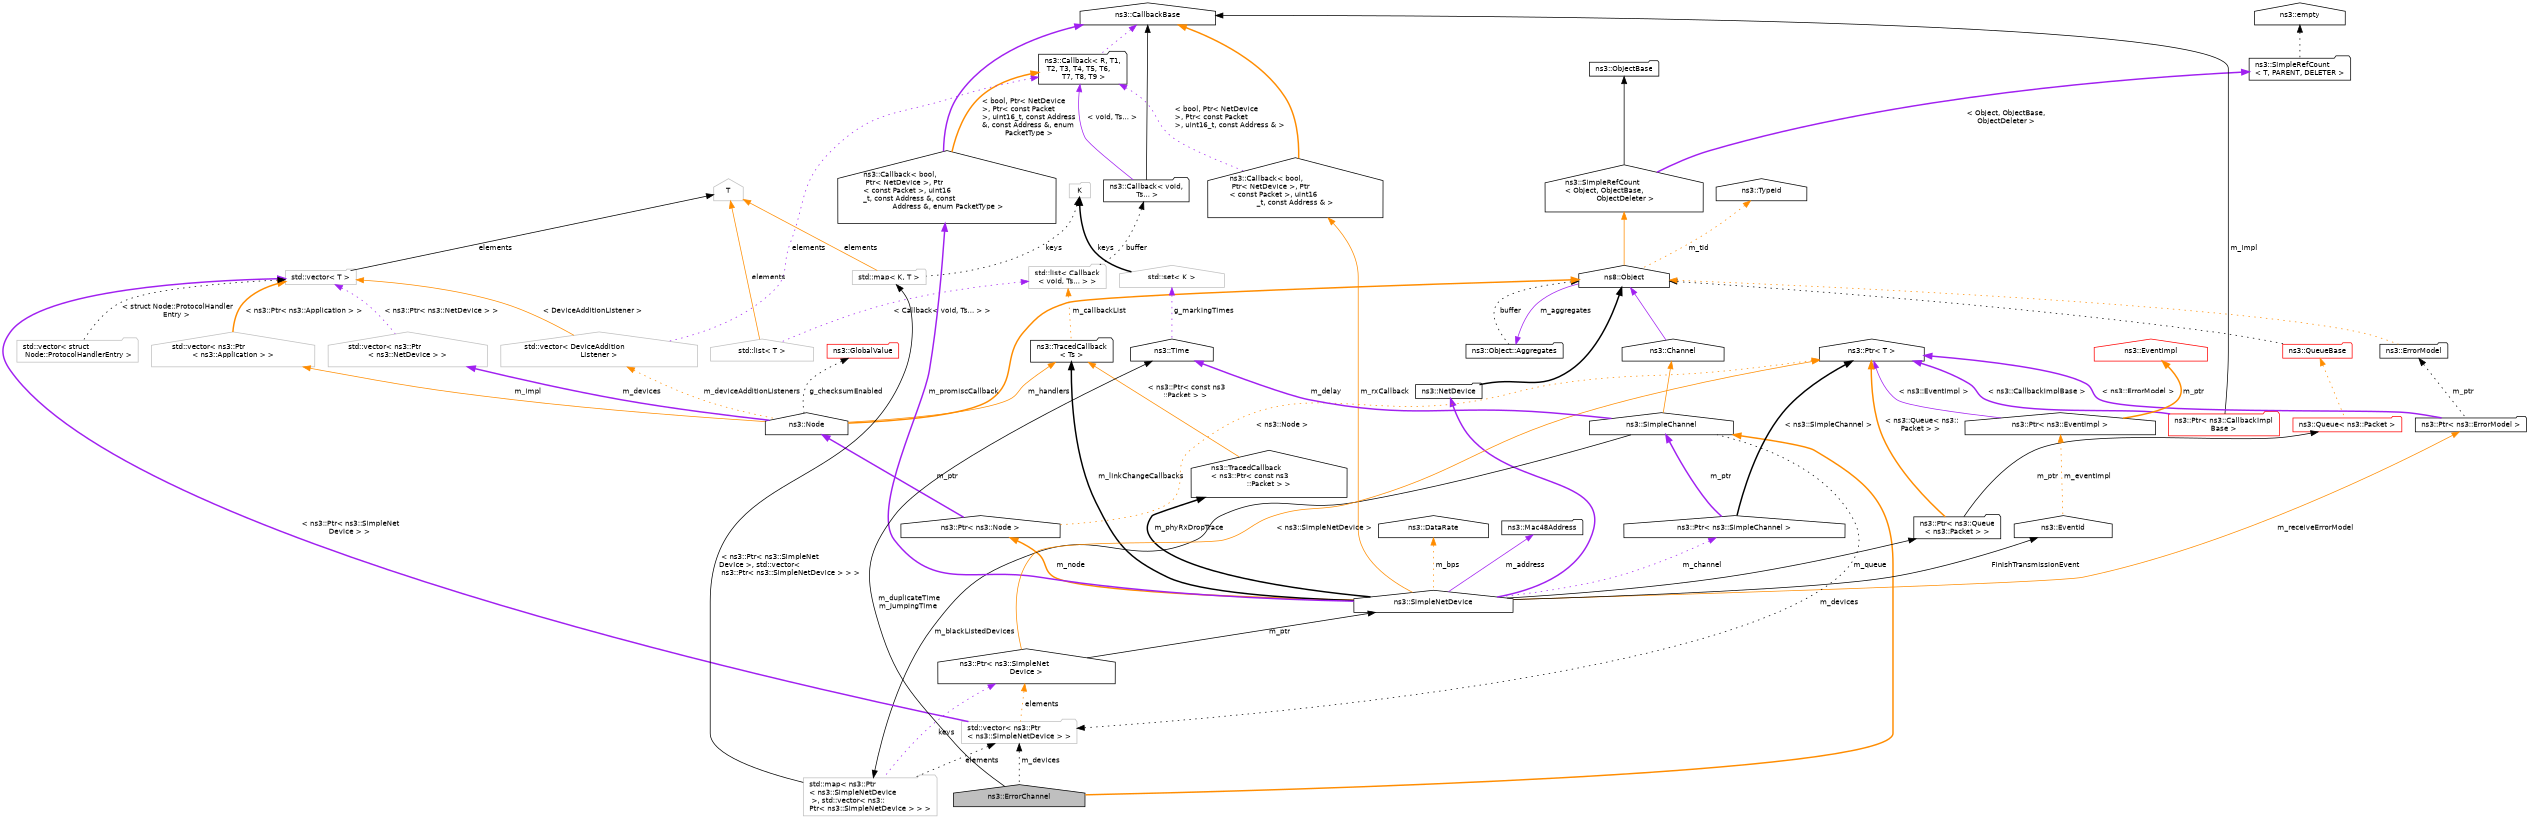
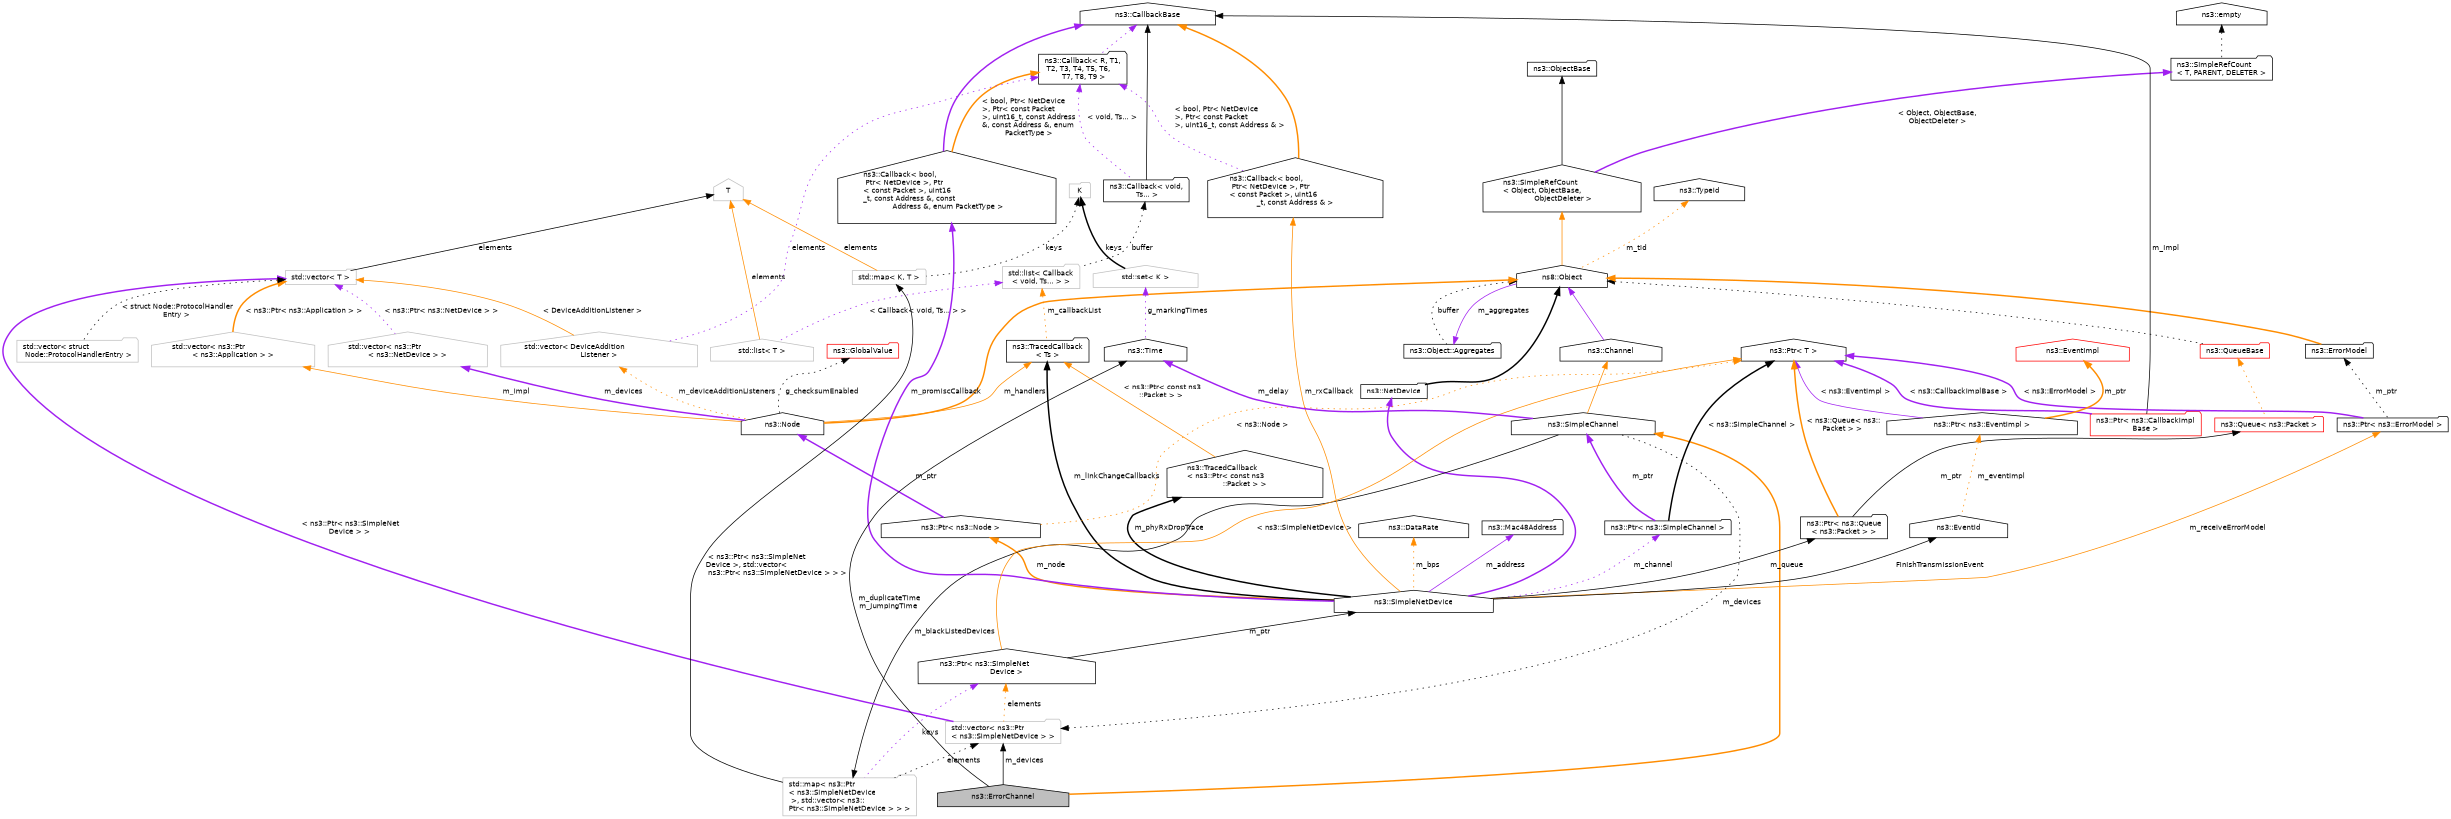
  digraph {
    rankdir=TB
    node [color=black fillcolor=white fontname=Helvetica fontsize=10 shape=house style=filled]
    edge [color=darkorange dir=back fontname=Helvetica fontsize=10 labelfontname=Helvetica labelfontsize=10 style=dotted]
    n1 [fillcolor=grey75 fontcolor=black height=0.2 label="ns3::ErrorChannel" width=0.4]
    n2 [height=0.2 label="ns3::SimpleChannel" width=0.4]
-   n3 [height=0.2 label="ns3::Ptr\< ns3::SimpleChannel \>" width=0.4]
+   n3 [height=0.2 label="ns3::Ptr\< ns3::SimpleChannel \>" shape=folder width=0.4]
    n4 [height=0.2 label="ns3::SimpleNetDevice" width=0.4]
    n5 [height=0.2 label="ns3::Channel" width=0.4]
    n6 [height=0.2 label="ns8::Object" width=0.4]
    n7 [height=0.2 label="ns3::Object::Aggregates" shape=folder width=0.4]
    n8 [height=0.2 label="ns3::NetDevice" shape=folder width=0.4]
    n9 [height=0.2 label="ns3::Node" width=0.4]
    n10 [color=red height=0.2 label="ns3::QueueBase" shape=folder width=0.4]
    n11 [height=0.2 label="ns3::ErrorModel" shape=folder width=0.4]
    n12 [height=0.2 label="ns3::Ptr\< ns3::Node \>" width=0.4]
    n13 [color=red height=0.2 label="ns3::Queue\< ns3::Packet \>" shape=folder width=0.4]
    n14 [height=0.2 label="ns3::Ptr\< ns3::ErrorModel \>" shape=folder width=0.4]
    n15 [height=0.2 label="ns3::SimpleRefCount\l\< Object, ObjectBase,\l ObjectDeleter \>" width=0.4]
    n16 [height=0.2 label="ns3::ObjectBase" shape=folder width=0.4]
    n17 [height=0.2 label="ns3::SimpleRefCount\l\< T, PARENT, DELETER \>" shape=folder width=0.4]
    n18 [height=0.2 label="ns3::empty" width=0.4]
    n19 [height=0.2 label="ns3::TypeId" width=0.4]
    n20 [color=grey75 height=0.2 label="std::vector\< ns3::Ptr\l\< ns3::SimpleNetDevice \> \>" shape=folder width=0.4]
    n21 [color=grey75 height=0.2 label="std::map\< ns3::Ptr\l\< ns3::SimpleNetDevice\l \>, std::vector\< ns3::\lPtr\< ns3::SimpleNetDevice \> \> \>" shape=folder width=0.4]
    n22 [height=0.2 label="ns3::Ptr\< ns3::SimpleNet\lDevice \>" width=0.4]
    n23 [height=0.2 label="ns3::DataRate" width=0.4]
    n24 [height=0.2 label="ns3::TracedCallback\l\< ns3::Ptr\< const ns3\l::Packet \> \>" width=0.4]
    n25 [height=0.2 label="ns3::TracedCallback\l\< Ts \>" shape=folder width=0.4]
    n26 [color=grey75 height=0.2 label="std::list\< Callback\l\< void, Ts... \> \>" shape=folder width=0.4]
    n27 [color=grey75 height=0.2 label="std::list\< T \>" width=0.4]
    n28 [height=0.2 label="ns3::Callback\< void,\l Ts... \>" shape=folder width=0.4]
    n29 [height=0.2 label="ns3::CallbackBase" width=0.4]
    n30 [height=0.2 label="ns3::Callback\< R, T1,\l T2, T3, T4, T5, T6,\l T7, T8, T9 \>" shape=folder width=0.4]
    n31 [height=0.2 label="ns3::Callback\< bool,\l Ptr\< NetDevice \>, Ptr\l\< const Packet \>, uint16\l_t, const Address &, const\l Address &, enum PacketType \>" width=0.4]
    n32 [height=0.2 label="ns3::Callback\< bool,\l Ptr\< NetDevice \>, Ptr\l\< const Packet \>, uint16\l_t, const Address & \>" width=0.4]
    n33 [color=red height=0.2 label="ns3::Ptr\< ns3::CallbackImpl\lBase \>" shape=folder width=0.4]
    n34 [color=grey75 height=0.2 label="std::vector\< DeviceAddition\lListener \>" width=0.4]
    n35 [height=0.2 label="ns3::Ptr\< T \>" width=0.4]
    n36 [height=0.2 label="ns3::Ptr\< ns3::EventImpl \>" width=0.4]
    n37 [height=0.2 label="ns3::Ptr\< ns3::Queue\l\< ns3::Packet \> \>" shape=folder width=0.4]
    n38 [height=0.2 label="ns3::EventId" width=0.4]
    n39 [color=grey75 height=0.2 label=T width=0.4]
    n40 [color=grey75 height=0.2 label="std::vector\< T \>" shape=folder width=0.4]
    n41 [color=grey75 height=0.2 label="std::map\< K, T \>" shape=folder width=0.4]
    n42 [color=grey75 height=0.2 label="std::vector\< ns3::Ptr\l\< ns3::Application \> \>" width=0.4]
    n43 [color=grey75 height=0.2 label="std::vector\< ns3::Ptr\l\< ns3::NetDevice \> \>" width=0.4]
    n44 [color=grey75 height=0.2 label="std::vector\< struct\l Node::ProtocolHandlerEntry \>" shape=folder width=0.4]
    n45 [height=0.2 label="ns3::Mac48Address" shape=folder width=0.4]
    n46 [color=red height=0.2 label="ns3::EventImpl" width=0.4]
    n47 [color=red height=0.2 label="ns3::GlobalValue" shape=folder width=0.4]
    n48 [color=grey75 height=0.2 label=K shape=folder width=0.4]
    n49 [color=grey75 height=0.2 label="std::set\< K \>" width=0.4]
    n50 [height=0.2 label="ns3::Time" width=0.4]
    n2 -> n1 [style=bold]
    n2 -> n3 [color=purple label=" m_ptr" style=bold]
    n3 -> n4 [color=purple label=" m_channel"]
    n4 -> n22 [color=black label=" m_ptr" style=solid]
    n5 -> n2 [style=solid]
    n6 -> n5 [color=purple style=solid]
    n6 -> n7 [color=black label=" buffer"]
    n6 -> n8 [color=black style=bold]
    n6 -> n9 [style=bold]
    n6 -> n10 [color=black]
-   n6 -> n11
+   n6 -> n11 [style=bold]
    n7 -> n6 [color=purple label=" m_aggregates" style=solid]
    n8 -> n4 [color=purple style=bold]
    n9 -> n12 [color=purple label=" m_ptr" style=bold]
    n10 -> n13
    n11 -> n14 [color=black label=" m_ptr"]
    n12 -> n4 [label=" m_node" style=bold]
    n13 -> n37 [color=black label=" m_ptr" style=solid]
    n14 -> n4 [label=" m_receiveErrorModel" style=solid]
    n15 -> n6 [style=solid]
    n16 -> n15 [color=black style=solid]
    n17 -> n15 [color=purple label=" \< Object, ObjectBase,\l ObjectDeleter \>" style=bold]
    n18 -> n17 [color=black]
    n19 -> n6 [label=" m_tid"]
-   n20 -> n1 [color=black label=" m_devices"]
+   n20 -> n1 [color=black label=" m_devices" style=solid]
    n20 -> n2 [color=black label=" m_devices"]
    n20 -> n21 [color=black label=" elements"]
    n21 -> n2 [color=black label=" m_blackListedDevices" style=solid]
    n22 -> n20 [label=" elements"]
    n22 -> n21 [color=purple label=" keys"]
    n23 -> n4 [label=" m_bps"]
    n24 -> n4 [color=black label=" m_phyRxDropTrace" style=bold]
    n25 -> n4 [color=black label=" m_linkChangeCallbacks" style=bold]
    n25 -> n9 [label=" m_handlers" style=solid]
    n25 -> n24 [label=" \< ns3::Ptr\< const ns3\l::Packet \> \>" style=solid]
    n26 -> n25 [label=" m_callbackList"]
    n26 -> n27 [color=purple label=" \< Callback\< void, Ts... \> \>"]
    n28 -> n26 [color=black label=" buffer"]
    n29 -> n28 [color=black style=solid]
    n29 -> n30 [color=purple]
    n29 -> n31 [color=purple style=bold]
    n29 -> n32 [style=bold]
    n29 -> n33 [color=black label=" m_impl" style=solid]
-   n30 -> n28 [color=purple label=" \< void, Ts... \>" style=solid]
+   n30 -> n28 [color=purple label=" \< void, Ts... \>"]
    n30 -> n31 [label=" \< bool, Ptr\< NetDevice\l \>, Ptr\< const Packet\l \>, uint16_t, const Address\l &, const Address &, enum\l PacketType \>" style=bold]
    n30 -> n32 [color=purple label=" \< bool, Ptr\< NetDevice\l \>, Ptr\< const Packet\l \>, uint16_t, const Address & \>"]
    n30 -> n34 [color=purple label=" elements"]
    n31 -> n4 [color=purple label=" m_promiscCallback" style=bold]
    n32 -> n4 [label=" m_rxCallback" style=solid]
    n34 -> n9 [label=" m_deviceAdditionListeners"]
    n35 -> n3 [color=black label=" \< ns3::SimpleChannel \>" style=bold]
    n35 -> n12 [label=" \< ns3::Node \>"]
    n35 -> n14 [color=purple label=" \< ns3::ErrorModel \>" style=bold]
    n35 -> n22 [label=" \< ns3::SimpleNetDevice \>" style=solid]
    n35 -> n33 [color=purple label=" \< ns3::CallbackImplBase \>" style=bold]
    n35 -> n36 [color=purple label=" \< ns3::EventImpl \>" style=solid]
    n35 -> n37 [label=" \< ns3::Queue\< ns3::\lPacket \> \>" style=bold]
    n36 -> n38 [label=" m_eventImpl"]
    n37 -> n4 [color=black label=" m_queue" style=solid]
    n38 -> n4 [color=black label=" FinishTransmissionEvent" style=solid]
    n39 -> n27 [label=" elements" style=solid]
    n39 -> n40 [color=black label=" elements" style=solid]
    n39 -> n41 [label=" elements" style=solid]
    n40 -> n20 [color=purple label=" \< ns3::Ptr\< ns3::SimpleNet\lDevice \> \>" style=bold]
    n40 -> n34 [label=" \< DeviceAdditionListener \>" style=solid]
    n40 -> n42 [label=" \< ns3::Ptr\< ns3::Application \> \>" style=bold]
    n40 -> n43 [color=purple label=" \< ns3::Ptr\< ns3::NetDevice \> \>"]
    n40 -> n44 [color=black label=" \< struct Node::ProtocolHandler\lEntry \>"]
    n41 -> n21 [color=black label=" \< ns3::Ptr\< ns3::SimpleNet\lDevice \>, std::vector\<\l ns3::Ptr\< ns3::SimpleNetDevice \> \> \>" style=solid]
    n42 -> n9 [label=" m_impl" style=solid]
    n43 -> n9 [color=purple label=" m_devices" style=bold]
    n45 -> n4 [color=purple label=" m_address" style=solid]
    n46 -> n36 [label=" m_ptr" style=bold]
    n47 -> n9 [color=black label=" g_checksumEnabled"]
    n48 -> n41 [color=black label=" keys"]
    n48 -> n49 [color=black label=" keys" style=bold]
    n49 -> n50 [color=purple label=" g_markingTimes"]
    n50 -> n1 [color=black label=" m_duplicateTime\nm_jumpingTime" style=solid]
    n50 -> n2 [color=purple label=" m_delay" style=bold]
  }
